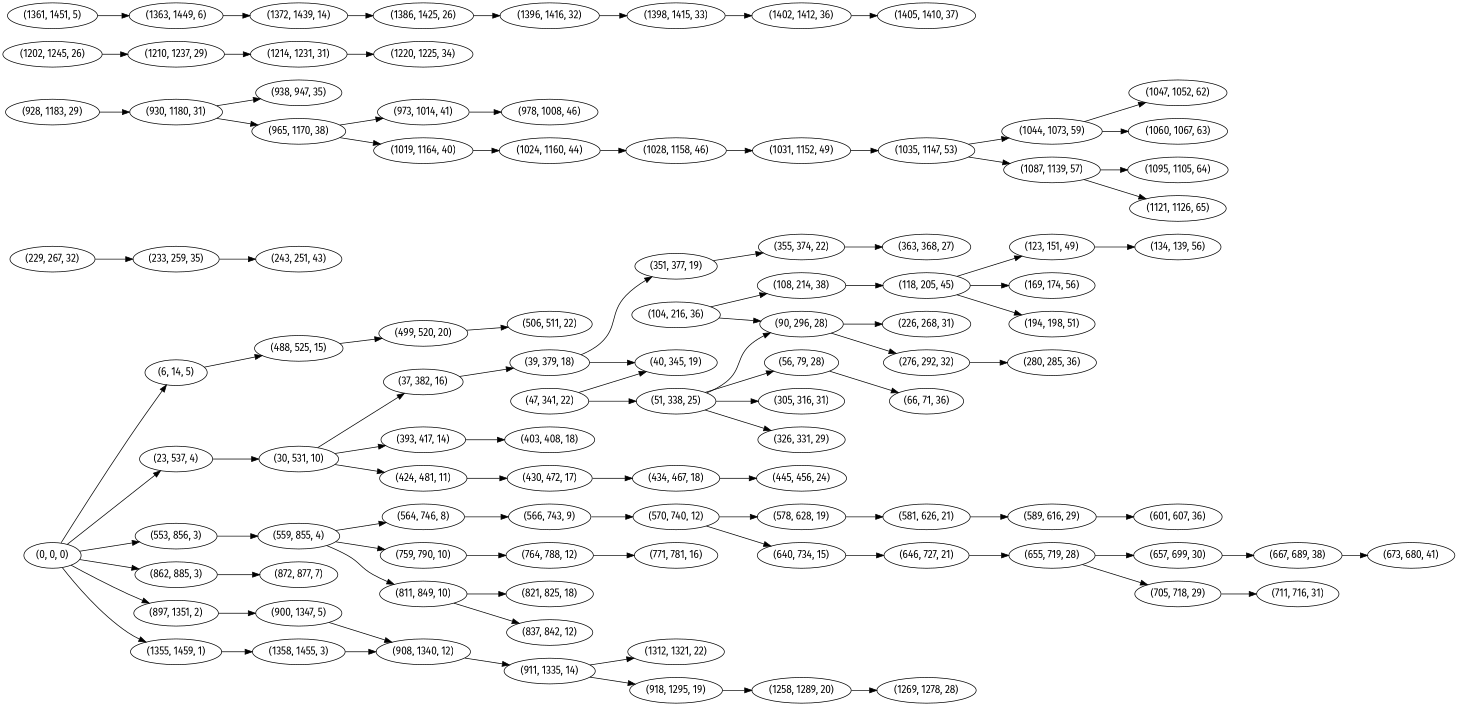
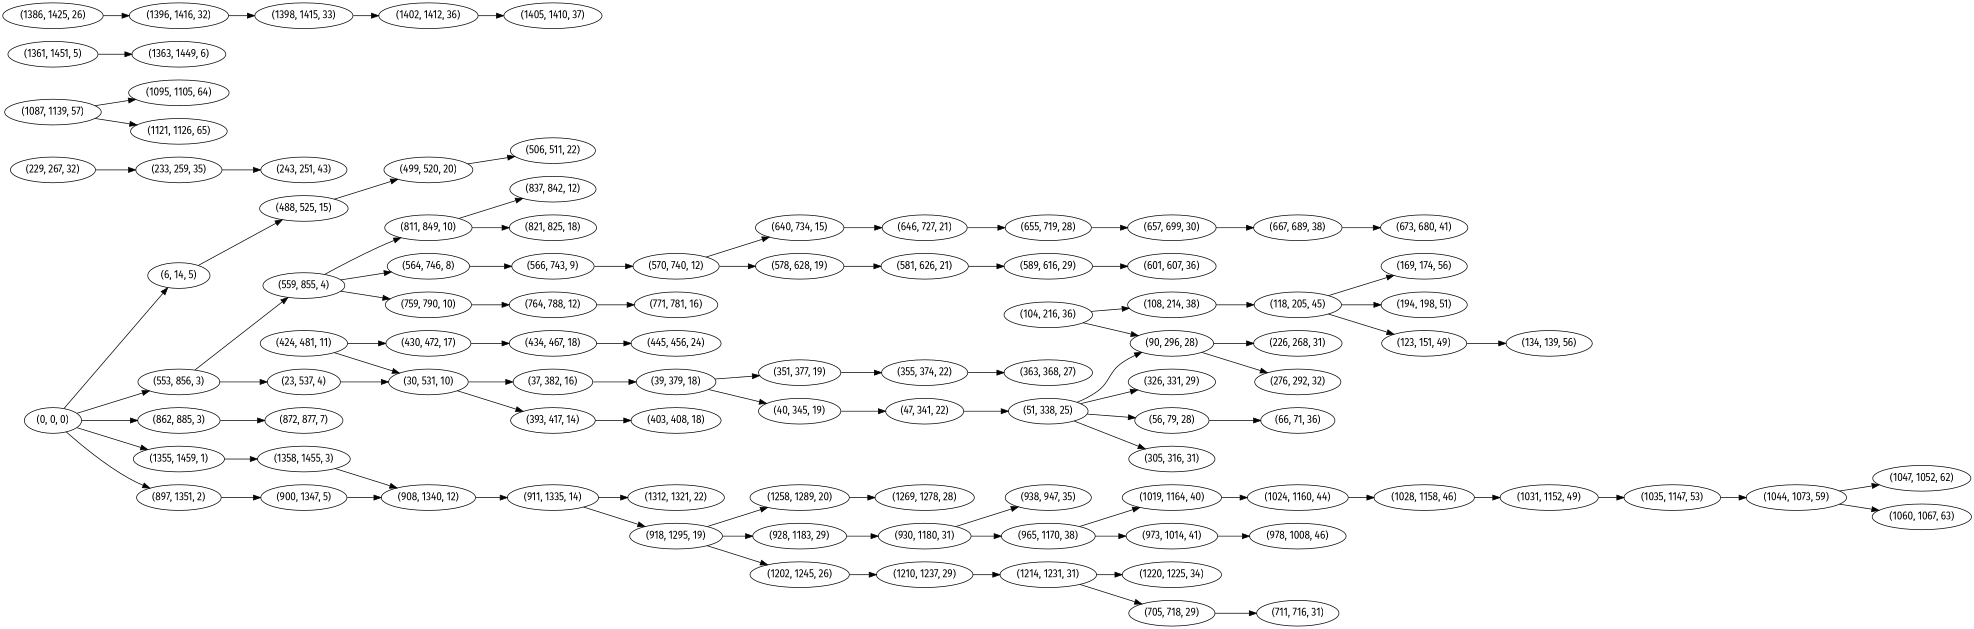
  digraph {
    fontname="Fira Sans"
    rankdir=LR
    node [fontname="Fira Sans"]
    edge [fontname="Fira Sans"]
    "(0, 0, 0)"
    "(6, 14, 5)"
    "(23, 537, 4)"
    "(553, 856, 3)"
    "(862, 885, 3)"
    "(897, 1351, 2)"
    "(1355, 1459, 1)"
    "(488, 525, 15)"
    "(30, 531, 10)"
    "(559, 855, 4)"
    "(872, 877, 7)"
    "(900, 1347, 5)"
    "(1358, 1455, 3)"
    "(37, 382, 16)"
    "(393, 417, 14)"
    "(424, 481, 11)"
    "(39, 379, 18)"
    "(403, 408, 18)"
    "(430, 472, 17)"
    "(499, 520, 20)"
    "(40, 345, 19)"
    "(351, 377, 19)"
    "(47, 341, 22)"
    "(355, 374, 22)"
    "(51, 338, 25)"
    "(56, 79, 28)"
    "(90, 296, 28)"
    "(305, 316, 31)"
    "(326, 331, 29)"
    "(66, 71, 36)"
    "(226, 268, 31)"
    "(276, 292, 32)"
    "(104, 216, 36)"
    "(108, 214, 38)"
-   "(280, 285, 36)"
    "(118, 205, 45)"
    "(123, 151, 49)"
    "(169, 174, 56)"
    "(194, 198, 51)"
    "(134, 139, 56)"
    "(229, 267, 32)"
    "(233, 259, 35)"
    "(243, 251, 43)"
    "(363, 368, 27)"
    "(434, 467, 18)"
    "(445, 456, 24)"
    "(506, 511, 22)"
    "(564, 746, 8)"
    "(759, 790, 10)"
    "(811, 849, 10)"
    "(566, 743, 9)"
    "(764, 788, 12)"
    "(821, 825, 18)"
    "(837, 842, 12)"
    "(570, 740, 12)"
    "(578, 628, 19)"
    "(640, 734, 15)"
    "(581, 626, 21)"
    "(646, 727, 21)"
    "(589, 616, 29)"
    "(601, 607, 36)"
    "(655, 719, 28)"
    "(657, 699, 30)"
    "(705, 718, 29)"
    "(667, 689, 38)"
    "(711, 716, 31)"
    "(673, 680, 41)"
    "(771, 781, 16)"
    "(908, 1340, 12)"
    "(911, 1335, 14)"
    "(918, 1295, 19)"
    "(1312, 1321, 22)"
    "(928, 1183, 29)"
    "(1202, 1245, 26)"
    "(1258, 1289, 20)"
    "(930, 1180, 31)"
    "(1210, 1237, 29)"
    "(1269, 1278, 28)"
    "(938, 947, 35)"
    "(965, 1170, 38)"
    "(973, 1014, 41)"
    "(1019, 1164, 40)"
    "(978, 1008, 46)"
    "(1024, 1160, 44)"
    "(1028, 1158, 46)"
    "(1031, 1152, 49)"
    "(1035, 1147, 53)"
    "(1044, 1073, 59)"
    "(1087, 1139, 57)"
    "(1047, 1052, 62)"
    "(1060, 1067, 63)"
    "(1095, 1105, 64)"
    "(1121, 1126, 65)"
    "(1214, 1231, 31)"
    "(1220, 1225, 34)"
    "(1361, 1451, 5)"
    "(1363, 1449, 6)"
-   "(1372, 1439, 14)"
    "(1386, 1425, 26)"
    "(1396, 1416, 32)"
    "(1398, 1415, 33)"
    "(1402, 1412, 36)"
    "(1405, 1410, 37)"
    "(0, 0, 0)" -> "(6, 14, 5)"
-   "(0, 0, 0)" -> "(23, 537, 4)"
+   "(553, 856, 3)" -> "(23, 537, 4)"
    "(0, 0, 0)" -> "(553, 856, 3)"
    "(0, 0, 0)" -> "(862, 885, 3)"
    "(0, 0, 0)" -> "(897, 1351, 2)"
    "(0, 0, 0)" -> "(1355, 1459, 1)"
    "(6, 14, 5)" -> "(488, 525, 15)"
    "(23, 537, 4)" -> "(30, 531, 10)"
    "(553, 856, 3)" -> "(559, 855, 4)"
    "(862, 885, 3)" -> "(872, 877, 7)"
    "(897, 1351, 2)" -> "(900, 1347, 5)"
    "(1355, 1459, 1)" -> "(1358, 1455, 3)"
    "(488, 525, 15)" -> "(499, 520, 20)"
    "(30, 531, 10)" -> "(37, 382, 16)"
    "(30, 531, 10)" -> "(393, 417, 14)"
-   "(30, 531, 10)" -> "(424, 481, 11)"
+   "(424, 481, 11)" -> "(30, 531, 10)"
    "(559, 855, 4)" -> "(564, 746, 8)"
    "(559, 855, 4)" -> "(759, 790, 10)"
    "(559, 855, 4)" -> "(811, 849, 10)"
    "(900, 1347, 5)" -> "(908, 1340, 12)"
    "(1358, 1455, 3)" -> "(908, 1340, 12)"
    "(37, 382, 16)" -> "(39, 379, 18)"
    "(393, 417, 14)" -> "(403, 408, 18)"
    "(424, 481, 11)" -> "(430, 472, 17)"
    "(39, 379, 18)" -> "(40, 345, 19)"
    "(39, 379, 18)" -> "(351, 377, 19)"
    "(430, 472, 17)" -> "(434, 467, 18)"
    "(499, 520, 20)" -> "(506, 511, 22)"
-   "(47, 341, 22)" -> "(40, 345, 19)"
+   "(40, 345, 19)" -> "(47, 341, 22)"
    "(351, 377, 19)" -> "(355, 374, 22)"
    "(47, 341, 22)" -> "(51, 338, 25)"
    "(355, 374, 22)" -> "(363, 368, 27)"
    "(51, 338, 25)" -> "(56, 79, 28)"
    "(51, 338, 25)" -> "(90, 296, 28)"
    "(51, 338, 25)" -> "(305, 316, 31)"
    "(51, 338, 25)" -> "(326, 331, 29)"
    "(56, 79, 28)" -> "(66, 71, 36)"
    "(90, 296, 28)" -> "(226, 268, 31)"
    "(90, 296, 28)" -> "(276, 292, 32)"
-   "(276, 292, 32)" -> "(280, 285, 36)"
    "(104, 216, 36)" -> "(90, 296, 28)"
    "(104, 216, 36)" -> "(108, 214, 38)"
    "(108, 214, 38)" -> "(118, 205, 45)"
    "(118, 205, 45)" -> "(123, 151, 49)"
    "(118, 205, 45)" -> "(169, 174, 56)"
    "(118, 205, 45)" -> "(194, 198, 51)"
    "(123, 151, 49)" -> "(134, 139, 56)"
    "(229, 267, 32)" -> "(233, 259, 35)"
    "(233, 259, 35)" -> "(243, 251, 43)"
    "(434, 467, 18)" -> "(445, 456, 24)"
    "(564, 746, 8)" -> "(566, 743, 9)"
    "(759, 790, 10)" -> "(764, 788, 12)"
    "(811, 849, 10)" -> "(821, 825, 18)"
    "(811, 849, 10)" -> "(837, 842, 12)"
    "(566, 743, 9)" -> "(570, 740, 12)"
    "(764, 788, 12)" -> "(771, 781, 16)"
    "(570, 740, 12)" -> "(578, 628, 19)"
    "(570, 740, 12)" -> "(640, 734, 15)"
    "(578, 628, 19)" -> "(581, 626, 21)"
    "(640, 734, 15)" -> "(646, 727, 21)"
    "(581, 626, 21)" -> "(589, 616, 29)"
    "(646, 727, 21)" -> "(655, 719, 28)"
    "(589, 616, 29)" -> "(601, 607, 36)"
    "(655, 719, 28)" -> "(657, 699, 30)"
-   "(655, 719, 28)" -> "(705, 718, 29)"
+   "(1214, 1231, 31)" -> "(705, 718, 29)"
    "(657, 699, 30)" -> "(667, 689, 38)"
    "(705, 718, 29)" -> "(711, 716, 31)"
    "(667, 689, 38)" -> "(673, 680, 41)"
    "(908, 1340, 12)" -> "(911, 1335, 14)"
    "(911, 1335, 14)" -> "(918, 1295, 19)"
    "(911, 1335, 14)" -> "(1312, 1321, 22)"
+   "(918, 1295, 19)" -> "(928, 1183, 29)"
+   "(918, 1295, 19)" -> "(1202, 1245, 26)"
    "(918, 1295, 19)" -> "(1258, 1289, 20)"
    "(928, 1183, 29)" -> "(930, 1180, 31)"
    "(1202, 1245, 26)" -> "(1210, 1237, 29)"
    "(1258, 1289, 20)" -> "(1269, 1278, 28)"
    "(930, 1180, 31)" -> "(938, 947, 35)"
    "(930, 1180, 31)" -> "(965, 1170, 38)"
    "(1210, 1237, 29)" -> "(1214, 1231, 31)"
    "(965, 1170, 38)" -> "(973, 1014, 41)"
    "(965, 1170, 38)" -> "(1019, 1164, 40)"
    "(973, 1014, 41)" -> "(978, 1008, 46)"
    "(1019, 1164, 40)" -> "(1024, 1160, 44)"
    "(1024, 1160, 44)" -> "(1028, 1158, 46)"
    "(1028, 1158, 46)" -> "(1031, 1152, 49)"
    "(1031, 1152, 49)" -> "(1035, 1147, 53)"
    "(1035, 1147, 53)" -> "(1044, 1073, 59)"
-   "(1035, 1147, 53)" -> "(1087, 1139, 57)"
    "(1044, 1073, 59)" -> "(1047, 1052, 62)"
    "(1044, 1073, 59)" -> "(1060, 1067, 63)"
    "(1087, 1139, 57)" -> "(1095, 1105, 64)"
    "(1087, 1139, 57)" -> "(1121, 1126, 65)"
    "(1214, 1231, 31)" -> "(1220, 1225, 34)"
    "(1361, 1451, 5)" -> "(1363, 1449, 6)"
-   "(1363, 1449, 6)" -> "(1372, 1439, 14)"
-   "(1372, 1439, 14)" -> "(1386, 1425, 26)"
    "(1386, 1425, 26)" -> "(1396, 1416, 32)"
    "(1396, 1416, 32)" -> "(1398, 1415, 33)"
    "(1398, 1415, 33)" -> "(1402, 1412, 36)"
    "(1402, 1412, 36)" -> "(1405, 1410, 37)"
  }
